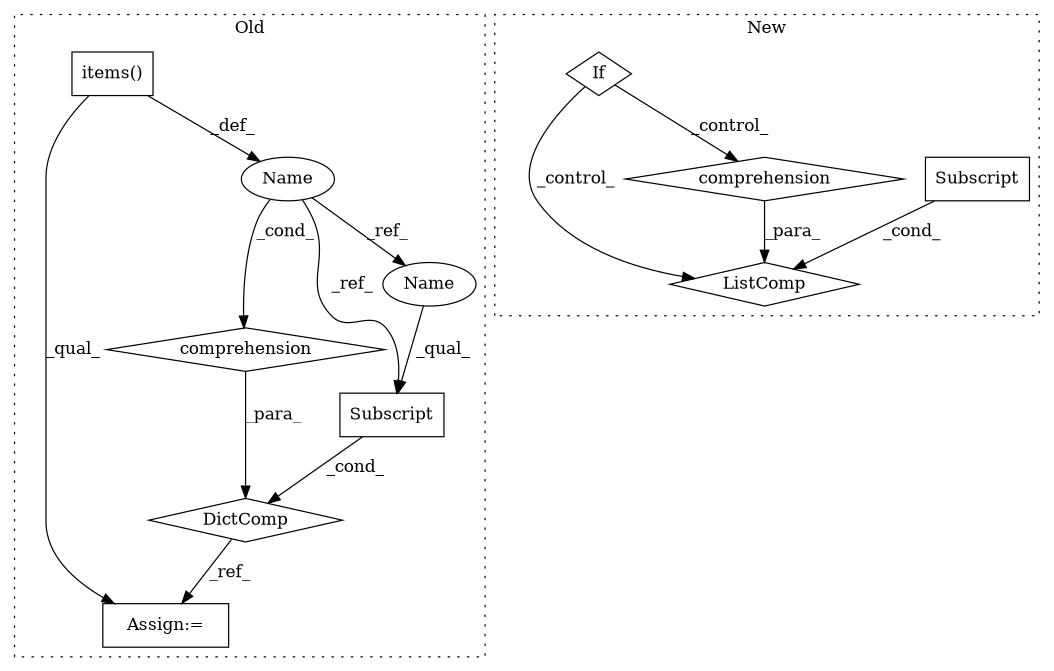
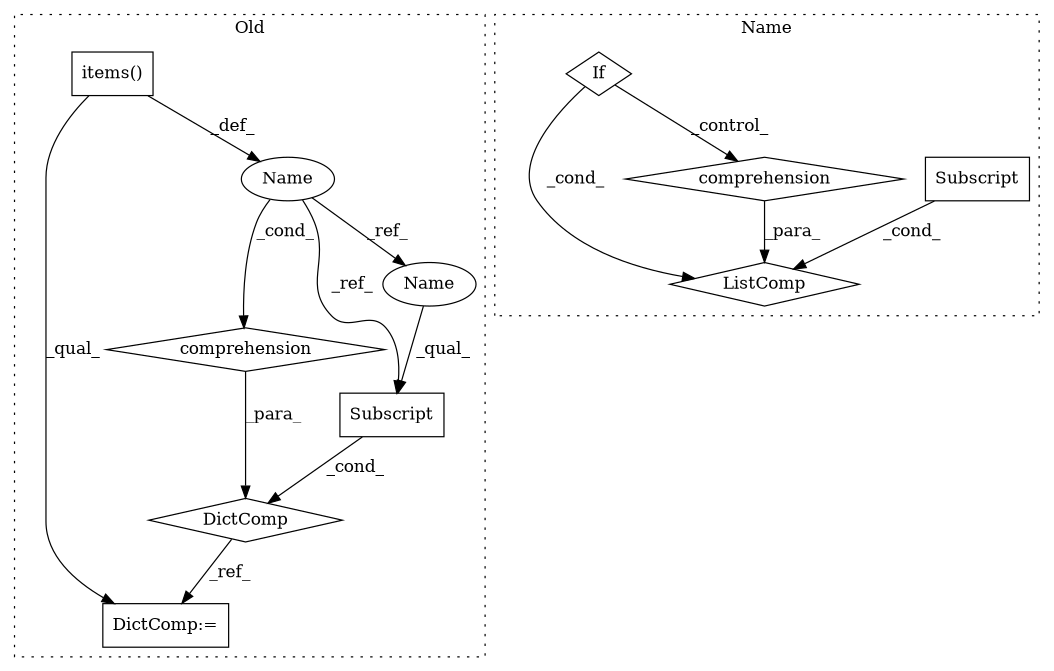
  digraph {
    node [a=45 l=3 shape=diamond]
    n1 [a=84 l=56 label=DictComp s=3888]
    n2 [label=comprehension s=3910]
    n3 [a=75 l=21 label="items()" s=3922 shape=box]
-   n4 [a=68 label="Assign:=" s=3885 shape=box]
+   n4 [a=68 label="DictComp:=" s=3885 shape=box]
    n5 [a=87 l=1 label=Name s=3917 shape=ellipse]
    n6 [a=63 l="17,0" label=Subscript s="3892,0" shape=box]
    n7 [a=87 l=1 label=Name s=3892 shape=ellipse]
    n8 [a=106 l=46 label=ListComp s=3185]
    n9 [label=comprehension s=3214]
    n10 [a=63 l="27,0" label=Subscript s="3186,0" shape=box]
    n11 [a=96 label=If s=3017]
    subgraph cluster_1 {
      label=Old
      style=dotted
      n1
      n2
      n3
      n4
      n5
      n6
      n7
    }
    subgraph cluster_2 {
-     label=New
+     label=Name
      style=dotted
      n8
      n9
      n10
      n11
    }
    n1 -> n4 [label=_ref_]
    n2 -> n1 [label=_para_]
    n3 -> n4 [label=_qual_]
    n3 -> n5 [label=_def_]
    n5 -> n2 [label=_cond_]
    n5 -> n6 [label=_ref_]
    n5 -> n7 [label=_ref_]
    n6 -> n1 [label=_cond_]
    n7 -> n6 [label=_qual_]
    n9 -> n8 [label=_para_]
    n10 -> n8 [label=_cond_]
-   n11 -> n8 [label=_control_]
+   n11 -> n8 [label=_cond_]
    n11 -> n9 [label=_control_]
  }
